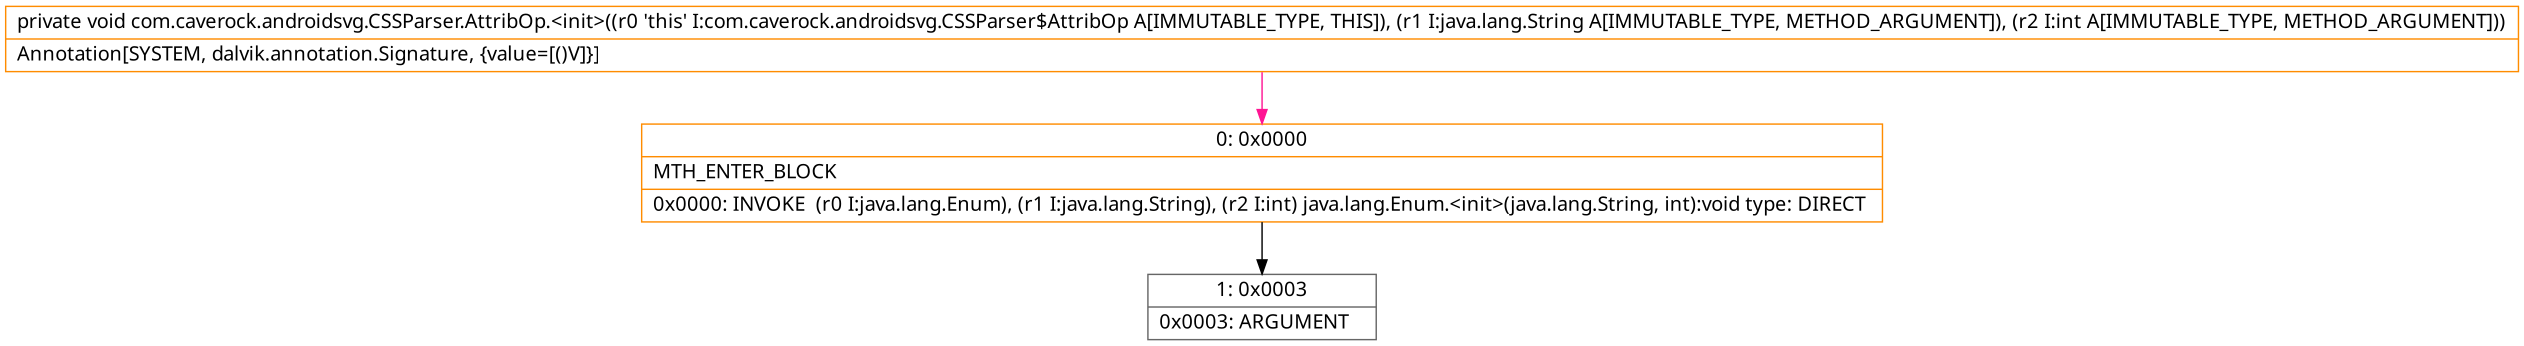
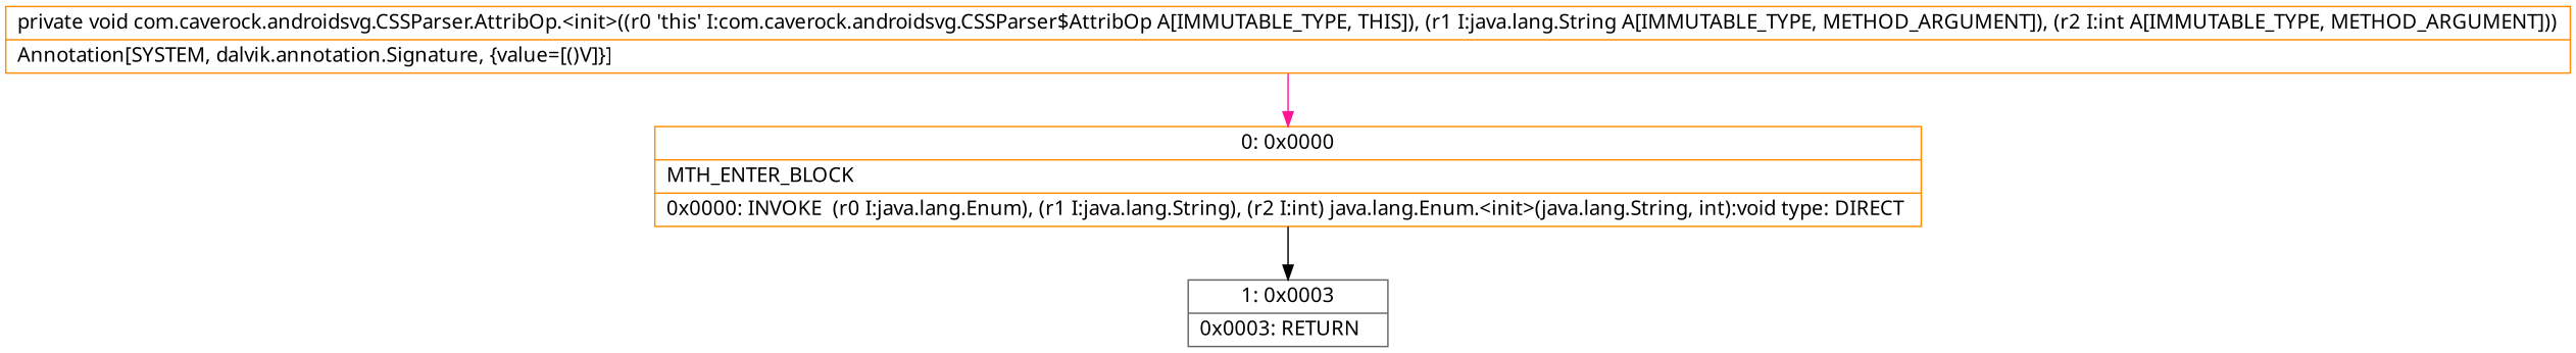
  digraph {
    fontname="Noto Sans"
    node [shape=record color=darkorange fontname="Noto Sans"]
    edge [arrowhead=normal fontname="Noto Sans"]
    n1 [label="{0\:\ 0x0000|MTH_ENTER_BLOCK\l|0x0000: INVOKE  (r0 I:java.lang.Enum), (r1 I:java.lang.String), (r2 I:int) java.lang.Enum.\<init\>(java.lang.String, int):void type: DIRECT \l}"]
-   n2 [label="{1\:\ 0x0003|0x0003: ARGUMENT   \l}" color=gray40]
+   n2 [label="{1\:\ 0x0003|0x0003: RETURN   \l}" color=gray40]
    n3 [label="{private void com.caverock.androidsvg.CSSParser.AttribOp.\<init\>((r0 'this' I:com.caverock.androidsvg.CSSParser$AttribOp A[IMMUTABLE_TYPE, THIS]), (r1 I:java.lang.String A[IMMUTABLE_TYPE, METHOD_ARGUMENT]), (r2 I:int A[IMMUTABLE_TYPE, METHOD_ARGUMENT]))  | Annotation[SYSTEM, dalvik.annotation.Signature, \{value=[()V]\}]\l}"]
    n1 -> n2 [color=black]
    n3 -> n1 [color=deeppink]
  }
